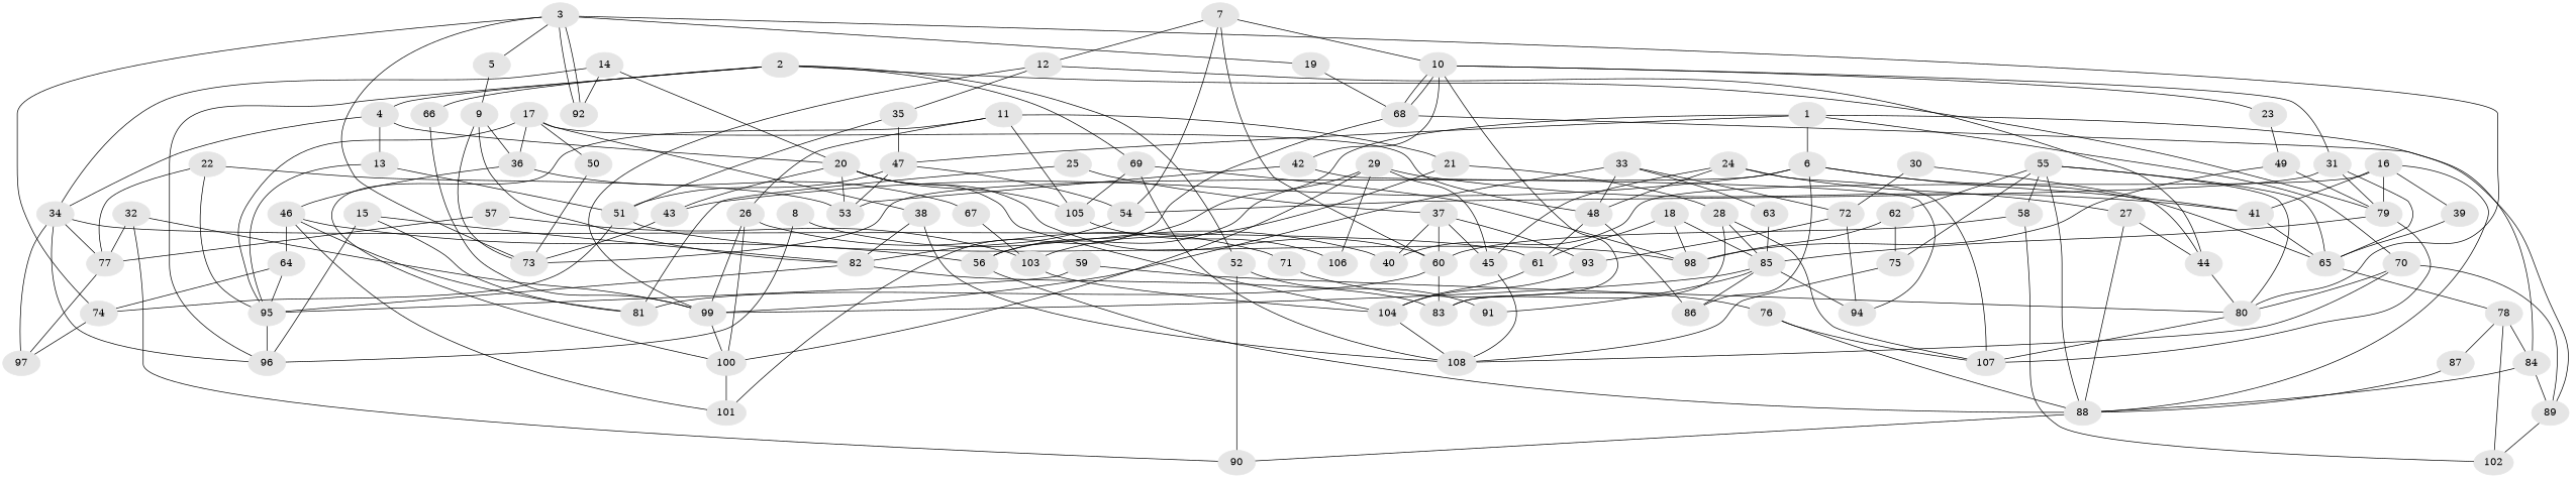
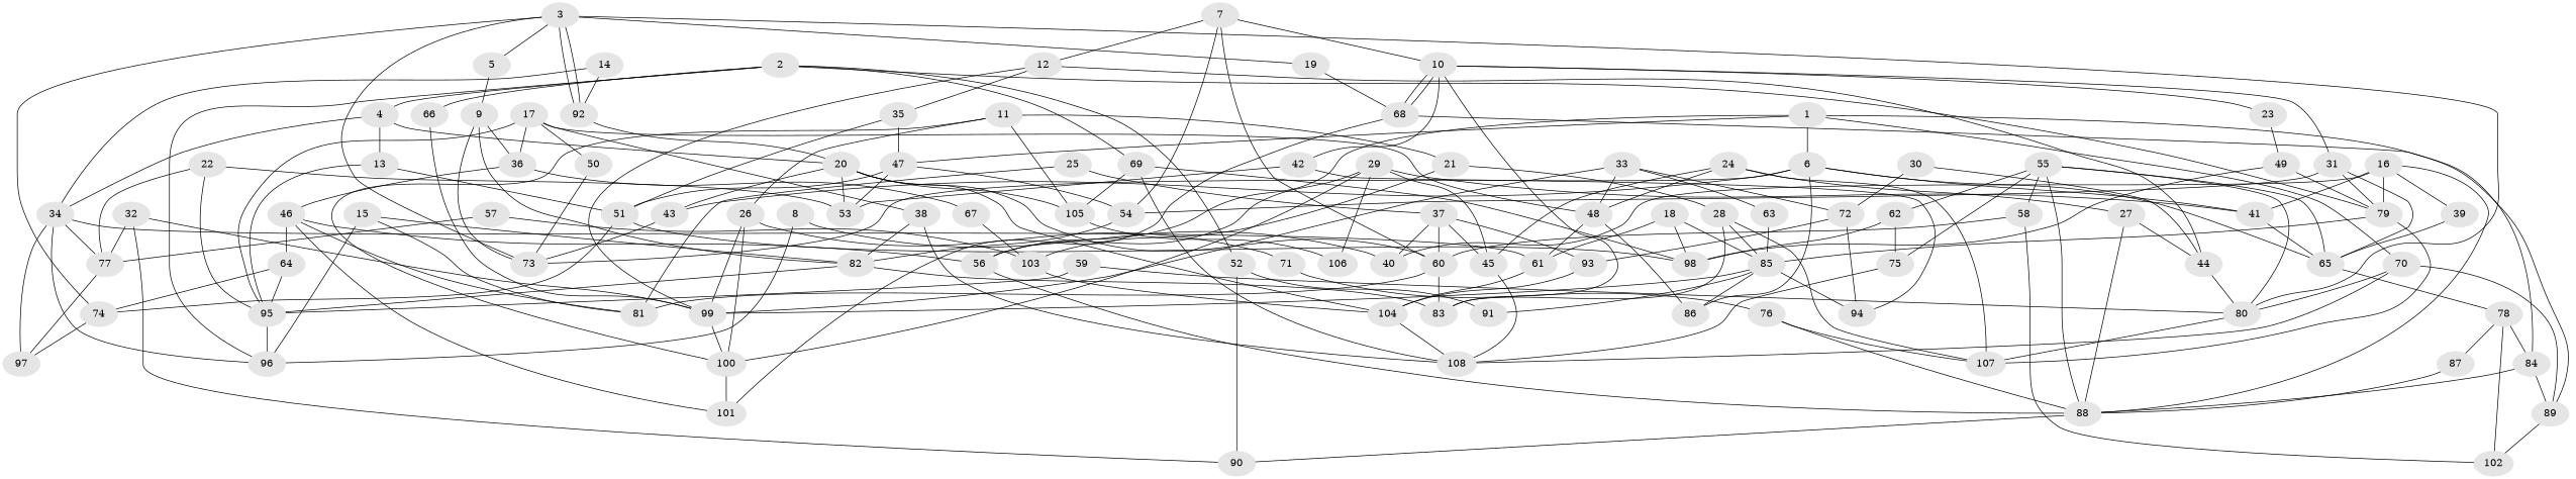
  graph {
    node [color=gray90 style=filled]
    1
    6
    47
    56
    70
    84
    73
    41
    65
    86
    43
    54
    51
    53
    88
    80
    108
    89
    2
    4
    52
    66
    69
    79
    96
    13
    20
    34
    90
    91
    99
    105
    98
    85
    107
    3
    5
    19
    74
    92
    9
    68
    97
    95
    60
    104
    61
    77
    36
    82
    25
    81
    37
    78
    7
    10
    12
    23
    31
    42
    83
    35
    44
    8
    40
    46
    67
    49
    94
    101
    11
    21
    26
    100
    28
    103
    71
    106
    14
    15
    16
    39
    17
    38
    48
    50
    18
    22
    24
    27
    45
    93
    76
    29
    30
    72
    32
    33
    63
    64
    58
    102
    55
    62
    75
    57
    59
    87
    1 -- 6
    1 -- 47
    1 -- 56
    1 -- 70
    1 -- 84
    6 -- 73
    6 -- 41
    6 -- 65
    6 -- 86
    6 -- 43
    47 -- 54
    47 -- 51
    47 -- 53
    56 -- 88
    70 -- 80
    70 -- 108
    70 -- 89
    84 -- 88
    84 -- 89
    41 -- 65
    65 -- 78
    43 -- 73
    54 -- 82
    51 -- 98
    51 -- 74
    88 -- 90
    80 -- 107
    89 -- 102
    2 -- 4
    2 -- 52
    2 -- 66
    2 -- 69
    2 -- 79
    2 -- 96
    4 -- 13
    4 -- 20
    4 -- 34
    52 -- 90
    52 -- 91
    66 -- 99
    69 -- 108
    69 -- 105
    69 -- 98
    79 -- 85
    79 -- 107
    13 -- 51
    13 -- 95
    20 -- 43
    20 -- 53
    20 -- 105
    20 -- 60
    20 -- 104
    34 -- 96
    34 -- 97
    34 -- 61
    34 -- 77
    99 -- 100
    105 -- 106
    85 -- 86
    85 -- 91
    85 -- 99
    85 -- 94
    3 -- 73
    3 -- 80
    3 -- 5
    3 -- 19
    3 -- 74
    3 -- 92
    3 -- 92
    5 -- 9
    19 -- 68
    74 -- 97
    9 -- 73
    9 -- 36
    9 -- 82
    68 -- 89
    68 -- 101
    95 -- 96
    60 -- 81
    60 -- 83
    104 -- 108
    61 -- 104
    77 -- 97
    36 -- 46
    36 -- 67
    82 -- 95
    82 -- 83
    25 -- 81
    25 -- 37
    37 -- 60
    37 -- 40
    37 -- 45
    37 -- 93
    78 -- 84
    78 -- 102
    78 -- 87
    7 -- 54
    7 -- 60
    7 -- 10
    7 -- 12
    10 -- 68
    10 -- 68
    10 -- 23
    10 -- 31
    10 -- 42
    10 -- 83
    12 -- 99
    12 -- 35
    12 -- 44
    23 -- 49
    31 -- 65
    31 -- 54
    31 -- 79
    42 -- 53
    42 -- 94
    35 -- 47
    35 -- 51
    44 -- 80
    8 -- 96
    8 -- 40
    46 -- 56
    46 -- 81
    46 -- 101
    46 -- 64
    67 -- 103
    49 -- 79
    49 -- 98
    11 -- 105
    11 -- 21
    11 -- 26
    11 -- 100
    21 -- 28
    21 -- 103
    26 -- 99
    26 -- 100
    26 -- 71
    100 -- 101
    28 -- 85
    28 -- 107
    28 -- 83
    103 -- 104
    71 -- 76
-   14 -- 20
+   92 -- 20
    14 -- 34
    14 -- 92
    15 -- 96
    15 -- 82
    15 -- 81
    16 -- 41
    16 -- 88
    16 -- 79
    16 -- 40
    16 -- 39
    39 -- 65
    17 -- 95
    17 -- 36
    17 -- 38
    17 -- 48
    17 -- 50
    38 -- 108
    38 -- 82
    48 -- 86
    48 -- 61
    50 -- 73
    18 -- 98
    18 -- 85
    18 -- 61
    22 -- 53
    22 -- 95
    22 -- 77
    24 -- 107
    24 -- 48
    24 -- 27
    24 -- 45
    27 -- 88
    27 -- 44
    45 -- 108
    93 -- 104
    76 -- 88
    76 -- 107
    29 -- 56
    29 -- 41
    29 -- 100
    29 -- 106
    29 -- 45
    30 -- 44
    30 -- 72
    72 -- 94
    72 -- 93
    32 -- 90
    32 -- 99
    32 -- 77
    33 -- 99
    33 -- 48
    33 -- 72
    33 -- 63
    63 -- 85
    64 -- 74
    64 -- 95
    58 -- 60
    58 -- 102
    55 -- 65
    55 -- 88
    55 -- 80
    55 -- 58
    55 -- 62
    55 -- 75
    62 -- 98
    62 -- 75
    75 -- 108
    57 -- 77
    57 -- 103
    59 -- 80
    59 -- 95
    87 -- 88
  }
